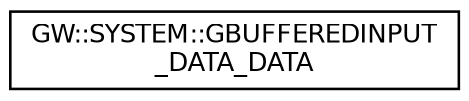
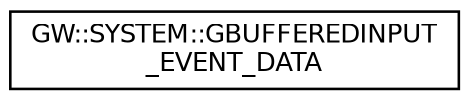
  digraph {
    rankdir=LR
-   n1 [color=black fillcolor=white fontname=Helvetica fontsize=10 height=0.2 label="GW::SYSTEM::GBUFFEREDINPUT\l_DATA_DATA" shape=record style=filled width=0.4]
+   n1 [color=black fillcolor=white fontname=Helvetica fontsize=10 height=0.2 label="GW::SYSTEM::GBUFFEREDINPUT\l_EVENT_DATA" shape=record style=filled width=0.4]
  }
